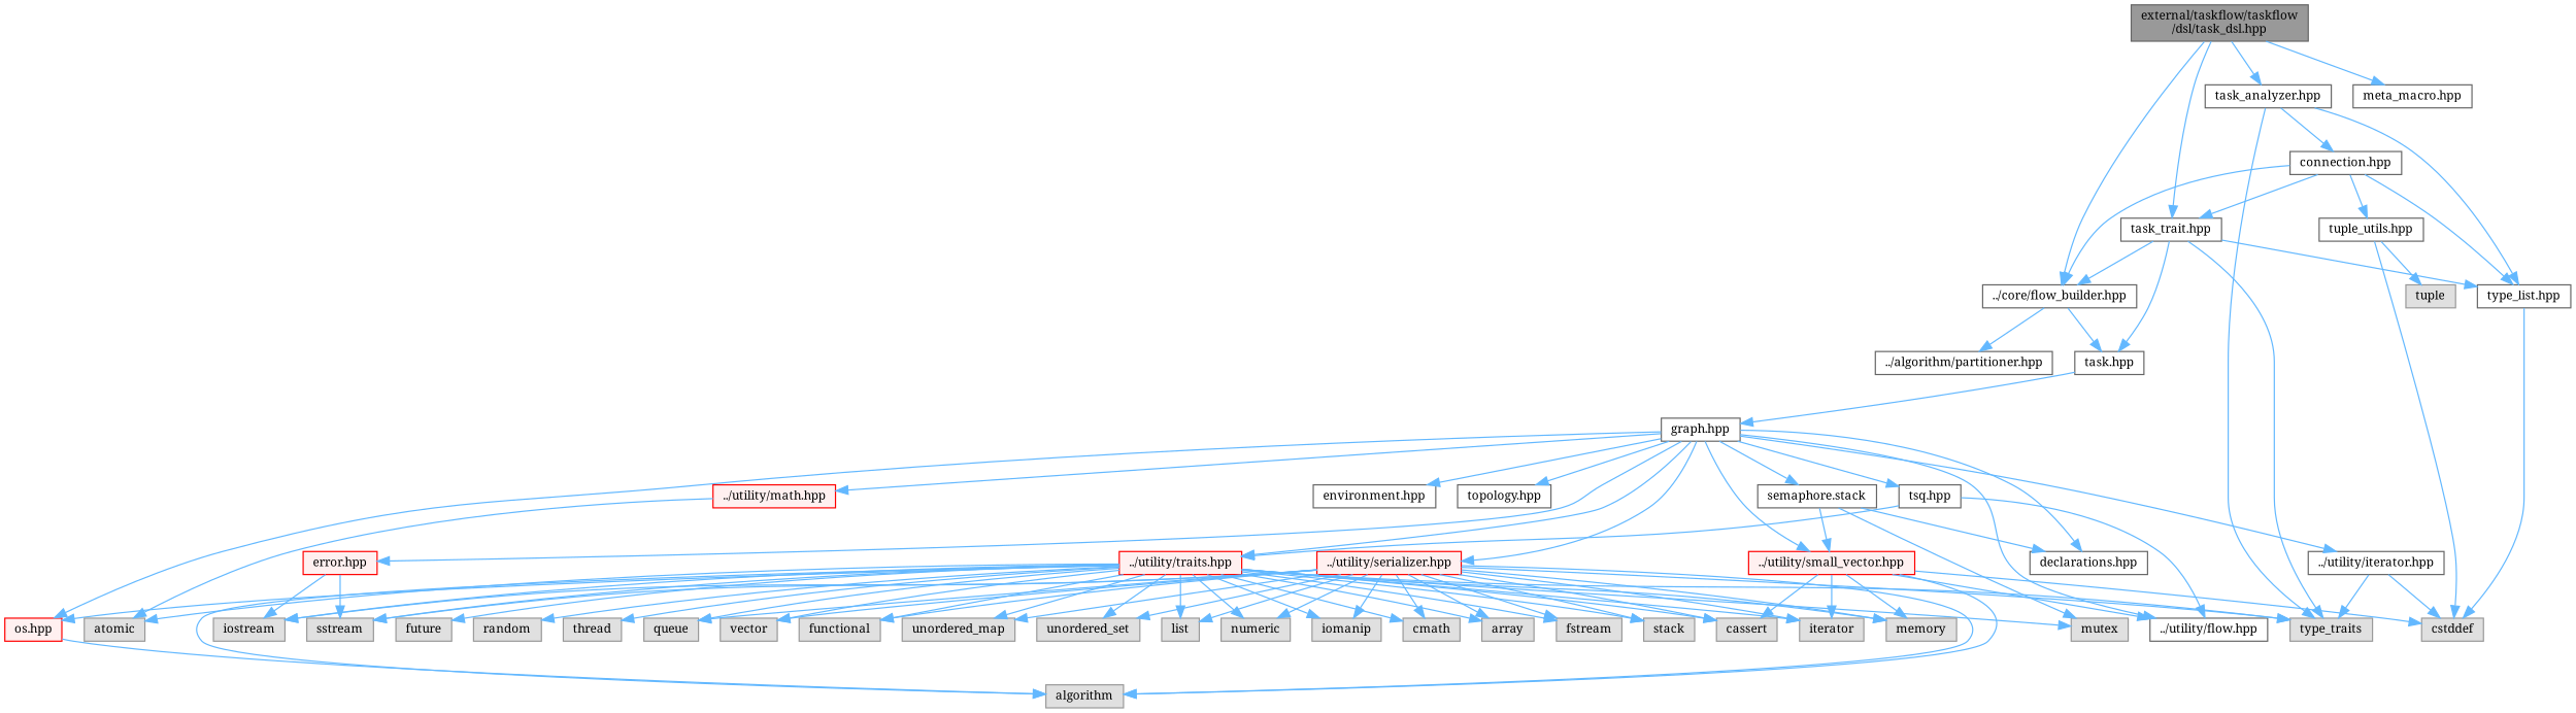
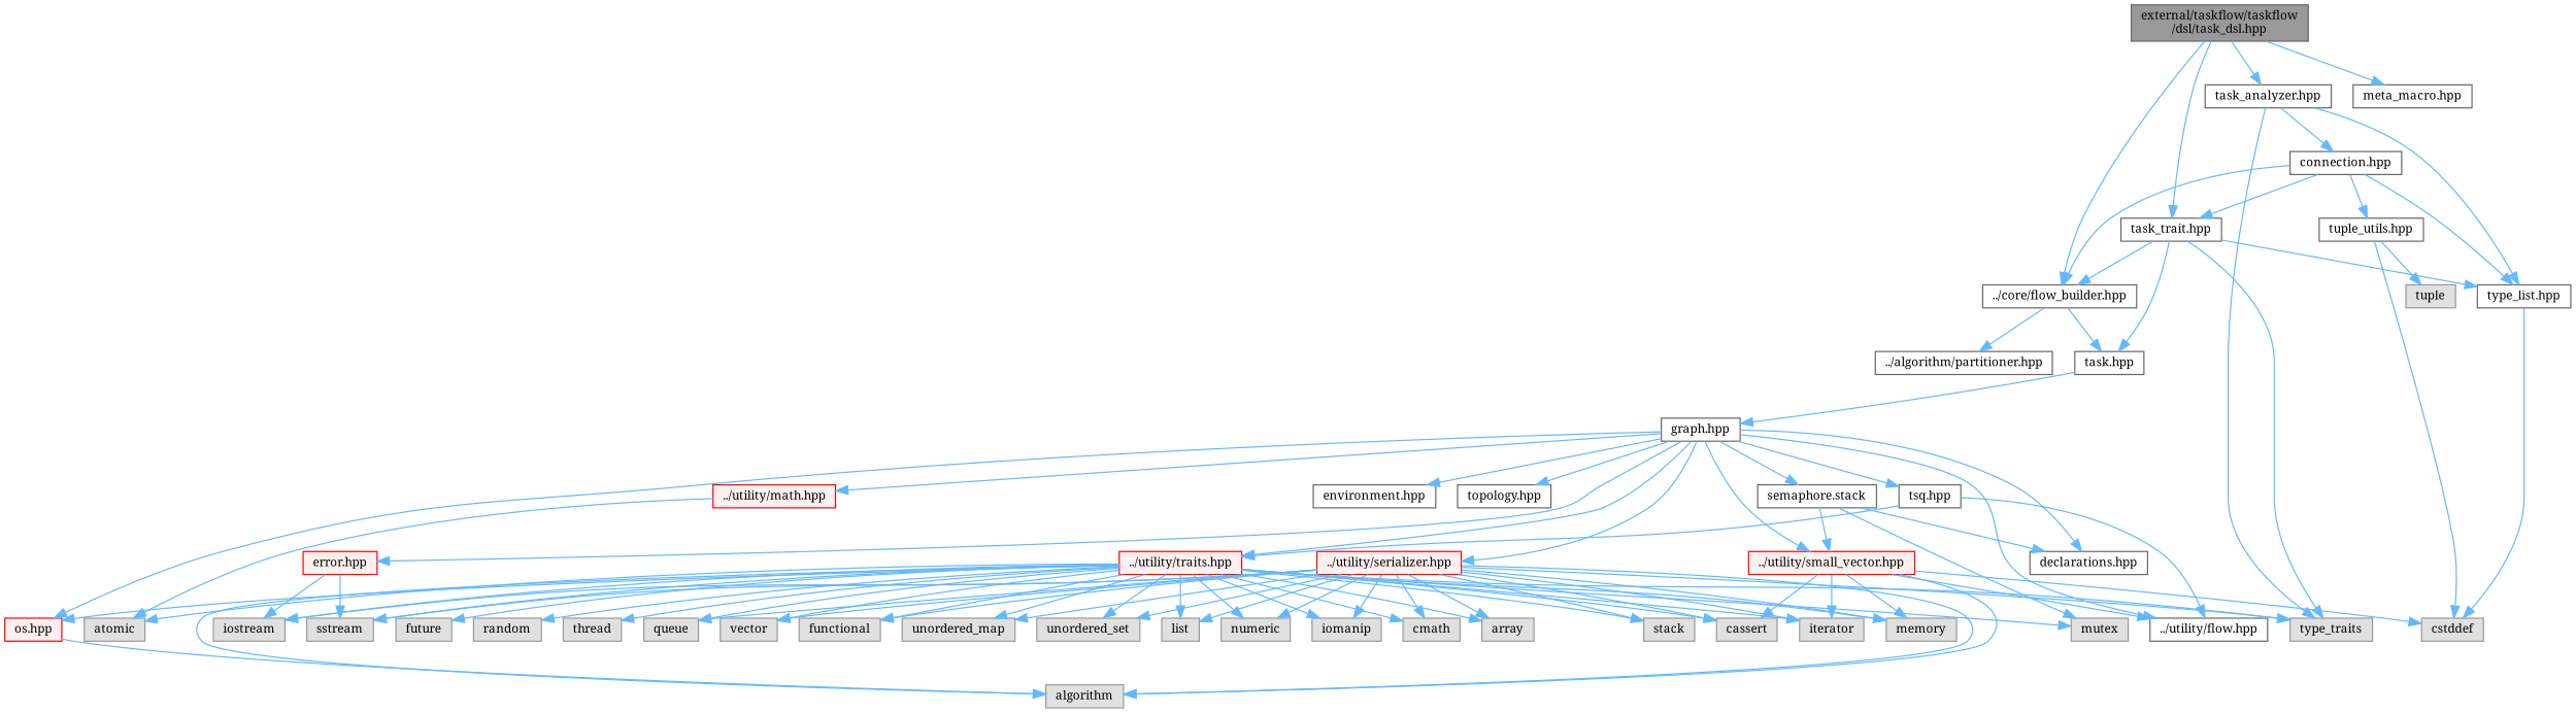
  digraph {
    fontname="Noto Serif"
    node [color=grey60 fillcolor="#E0E0E0" fontname="Noto Serif" fontsize=10 shape=box style=filled]
    edge [color=steelblue1 fontname="Noto Serif" fontsize=10 labelfontname=Helvetica labelfontsize=10 style=solid]
    n1 [color=gray40 fillcolor=grey60 fontcolor=black height=0.2 label="external/taskflow/taskflow\l/dsl/task_dsl.hpp" width=0.4]
    n2 [color=grey40 fillcolor=white height=0.2 label="../core/flow_builder.hpp" width=0.4]
    n3 [color=grey40 fillcolor=white height=0.2 label="meta_macro.hpp" width=0.4]
    n4 [color=grey40 fillcolor=white height=0.2 label="task_analyzer.hpp" width=0.4]
    n5 [color=grey40 fillcolor=white height=0.2 label="task_trait.hpp" width=0.4]
    n6 [color=grey40 fillcolor=white height=0.2 label="task.hpp" width=0.4]
    n7 [color=grey40 fillcolor=white height=0.2 label="../algorithm/partitioner.hpp" width=0.4]
    n8 [height=0.2 label=type_traits width=0.4]
    n9 [color=grey40 fillcolor=white height=0.2 label="connection.hpp" width=0.4]
    n10 [color=grey40 fillcolor=white height=0.2 label="type_list.hpp" width=0.4]
    n11 [color=grey40 fillcolor=white height=0.2 label="graph.hpp" width=0.4]
    n12 [color=grey40 fillcolor=white height=0.2 label="../utility/flow.hpp" width=0.4]
    n13 [color=red fillcolor="#FFF0F0" height=0.2 label="../utility/traits.hpp" width=0.4]
    n14 [color=red fillcolor="#FFF0F0" height=0.2 label="os.hpp" width=0.4]
-   n15 [color=grey40 fillcolor=white height=0.2 label="../utility/iterator.hpp" width=0.4]
    n16 [color=red fillcolor="#FFF0F0" height=0.2 label="../utility/math.hpp" width=0.4]
    n17 [color=red fillcolor="#FFF0F0" height=0.2 label="../utility/small_vector.hpp" width=0.4]
    n18 [color=red fillcolor="#FFF0F0" height=0.2 label="../utility/serializer.hpp" width=0.4]
    n19 [color=red fillcolor="#FFF0F0" height=0.2 label="error.hpp" width=0.4]
    n20 [color=grey40 fillcolor=white height=0.2 label="declarations.hpp" width=0.4]
    n21 [color=grey40 fillcolor=white height=0.2 label="semaphore.stack" width=0.4]
    n22 [color=grey40 fillcolor=white height=0.2 label="environment.hpp" width=0.4]
    n23 [color=grey40 fillcolor=white height=0.2 label="topology.hpp" width=0.4]
    n24 [color=grey40 fillcolor=white height=0.2 label="tsq.hpp" width=0.4]
    n25 [height=0.2 label=iterator width=0.4]
    n26 [height=0.2 label=iostream width=0.4]
-   n27 [height=0.2 label=fstream width=0.4]
    n28 [height=0.2 label=mutex width=0.4]
    n29 [height=0.2 label=stack width=0.4]
    n30 [height=0.2 label=queue width=0.4]
    n31 [height=0.2 label=vector width=0.4]
    n32 [height=0.2 label=algorithm width=0.4]
    n33 [height=0.2 label=memory width=0.4]
    n34 [height=0.2 label=atomic width=0.4]
    n35 [height=0.2 label=thread width=0.4]
    n36 [height=0.2 label=future width=0.4]
    n37 [height=0.2 label=functional width=0.4]
    n38 [height=0.2 label=unordered_map width=0.4]
    n39 [height=0.2 label=unordered_set width=0.4]
    n40 [height=0.2 label=sstream width=0.4]
    n41 [height=0.2 label=list width=0.4]
    n42 [height=0.2 label=numeric width=0.4]
    n43 [height=0.2 label=random width=0.4]
    n44 [height=0.2 label=iomanip width=0.4]
    n45 [height=0.2 label=cassert width=0.4]
    n46 [height=0.2 label=cmath width=0.4]
    n47 [height=0.2 label=array width=0.4]
    n48 [height=0.2 label=cstddef width=0.4]
    n49 [color=grey40 fillcolor=white height=0.2 label="tuple_utils.hpp" width=0.4]
    n50 [height=0.2 label=tuple width=0.4]
    n1 -> n2
    n1 -> n3
    n1 -> n4
    n1 -> n5
    n2 -> n6
    n2 -> n7
    n4 -> n8
    n4 -> n9
    n4 -> n10
    n5 -> n2
    n5 -> n6
    n5 -> n8
    n5 -> n10
    n6 -> n11
    n9 -> n2
    n9 -> n5
    n9 -> n10
    n9 -> n49
    n10 -> n48
    n11 -> n12
    n11 -> n13
    n11 -> n14
-   n11 -> n15
    n11 -> n16
    n11 -> n17
    n11 -> n18
    n11 -> n19
    n11 -> n20
    n11 -> n21
    n11 -> n22
    n11 -> n23
    n11 -> n24
    n13 -> n8
    n13 -> n14
    n13 -> n25
    n13 -> n26
-   n13 -> n27
    n13 -> n28
    n13 -> n29
    n13 -> n30
    n13 -> n31
    n13 -> n32
    n13 -> n33
    n13 -> n34
    n13 -> n35
    n13 -> n36
    n13 -> n37
    n13 -> n38
    n13 -> n39
    n13 -> n40
    n13 -> n41
    n13 -> n42
    n13 -> n43
    n13 -> n44
    n13 -> n45
    n13 -> n46
    n13 -> n47
    n14 -> n32
-   n15 -> n8
-   n15 -> n48
    n16 -> n34
    n17 -> n12
    n17 -> n25
    n17 -> n32
    n17 -> n33
    n17 -> n45
    n17 -> n48
    n18 -> n8
    n18 -> n25
    n18 -> n26
-   n18 -> n27
    n18 -> n29
    n18 -> n30
    n18 -> n31
    n18 -> n32
    n18 -> n33
    n18 -> n37
    n18 -> n38
    n18 -> n39
    n18 -> n40
    n18 -> n41
    n18 -> n42
    n18 -> n44
    n18 -> n45
    n18 -> n46
    n18 -> n47
    n19 -> n26
    n19 -> n40
    n21 -> n17
    n21 -> n20
    n21 -> n28
    n24 -> n12
    n24 -> n13
    n49 -> n48
    n49 -> n50
  }
